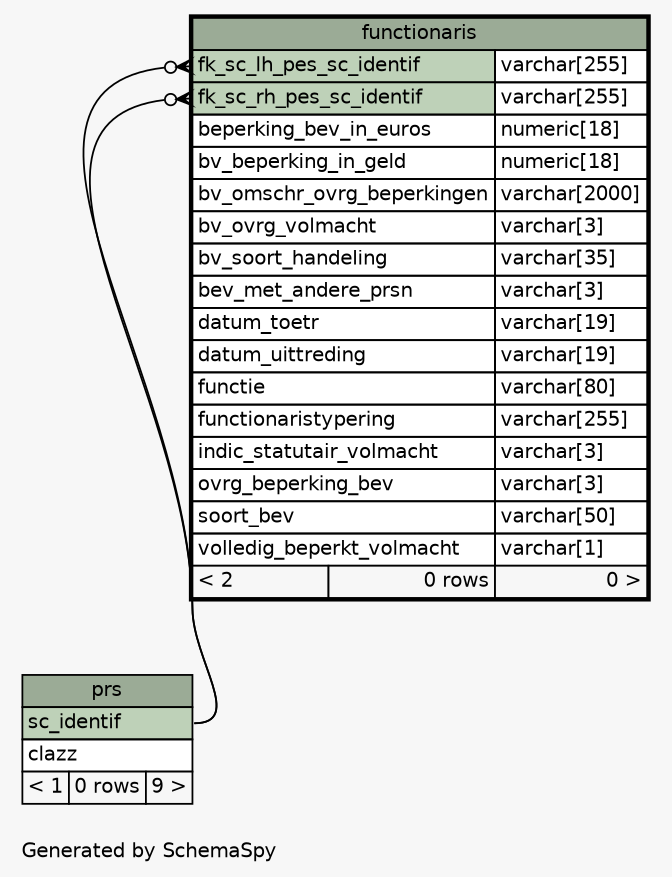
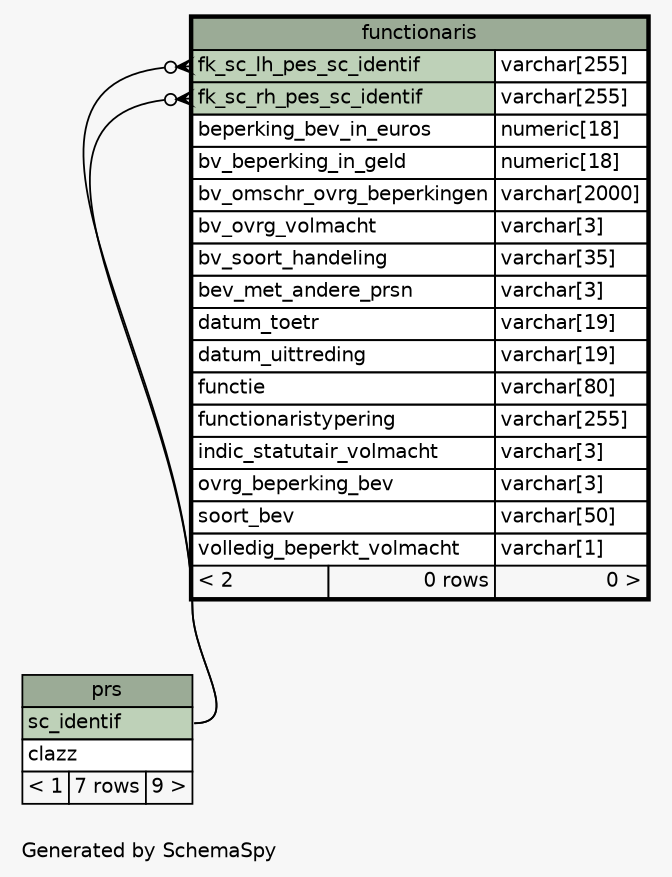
  digraph {
    bgcolor="#f7f7f7"
    fontname=Helvetica
    fontsize=11
    label="\nGenerated by SchemaSpy"
    labeljust=l
    nodesep=0.18
    rankdir=TB
    ranksep=0.46
    node [fontname=Helvetica fontsize=11 shape=plaintext]
    edge [arrowhead=none arrowsize=0.8 arrowtail=crowodot dir=back headport="sc_identif:e"]
    n1 [label=<     <TABLE BORDER="2" CELLBORDER="1" CELLSPACING="0" BGCOLOR="#ffffff">       <TR><TD COLSPAN="3" BGCOLOR="#9bab96" ALIGN="CENTER">functionaris</TD></TR>       <TR><TD PORT="fk_sc_lh_pes_sc_identif" COLSPAN="2" BGCOLOR="#bed1b8" ALIGN="LEFT">fk_sc_lh_pes_sc_identif</TD><TD PORT="fk_sc_lh_pes_sc_identif.type" ALIGN="LEFT">varchar[255]</TD></TR>       <TR><TD PORT="fk_sc_rh_pes_sc_identif" COLSPAN="2" BGCOLOR="#bed1b8" ALIGN="LEFT">fk_sc_rh_pes_sc_identif</TD><TD PORT="fk_sc_rh_pes_sc_identif.type" ALIGN="LEFT">varchar[255]</TD></TR>       <TR><TD PORT="beperking_bev_in_euros" COLSPAN="2" ALIGN="LEFT">beperking_bev_in_euros</TD><TD PORT="beperking_bev_in_euros.type" ALIGN="LEFT">numeric[18]</TD></TR>       <TR><TD PORT="bv_beperking_in_geld" COLSPAN="2" ALIGN="LEFT">bv_beperking_in_geld</TD><TD PORT="bv_beperking_in_geld.type" ALIGN="LEFT">numeric[18]</TD></TR>       <TR><TD PORT="bv_omschr_ovrg_beperkingen" COLSPAN="2" ALIGN="LEFT">bv_omschr_ovrg_beperkingen</TD><TD PORT="bv_omschr_ovrg_beperkingen.type" ALIGN="LEFT">varchar[2000]</TD></TR>       <TR><TD PORT="bv_ovrg_volmacht" COLSPAN="2" ALIGN="LEFT">bv_ovrg_volmacht</TD><TD PORT="bv_ovrg_volmacht.type" ALIGN="LEFT">varchar[3]</TD></TR>       <TR><TD PORT="bv_soort_handeling" COLSPAN="2" ALIGN="LEFT">bv_soort_handeling</TD><TD PORT="bv_soort_handeling.type" ALIGN="LEFT">varchar[35]</TD></TR>       <TR><TD PORT="bev_met_andere_prsn" COLSPAN="2" ALIGN="LEFT">bev_met_andere_prsn</TD><TD PORT="bev_met_andere_prsn.type" ALIGN="LEFT">varchar[3]</TD></TR>       <TR><TD PORT="datum_toetr" COLSPAN="2" ALIGN="LEFT">datum_toetr</TD><TD PORT="datum_toetr.type" ALIGN="LEFT">varchar[19]</TD></TR>       <TR><TD PORT="datum_uittreding" COLSPAN="2" ALIGN="LEFT">datum_uittreding</TD><TD PORT="datum_uittreding.type" ALIGN="LEFT">varchar[19]</TD></TR>       <TR><TD PORT="functie" COLSPAN="2" ALIGN="LEFT">functie</TD><TD PORT="functie.type" ALIGN="LEFT">varchar[80]</TD></TR>       <TR><TD PORT="functionaristypering" COLSPAN="2" ALIGN="LEFT">functionaristypering</TD><TD PORT="functionaristypering.type" ALIGN="LEFT">varchar[255]</TD></TR>       <TR><TD PORT="indic_statutair_volmacht" COLSPAN="2" ALIGN="LEFT">indic_statutair_volmacht</TD><TD PORT="indic_statutair_volmacht.type" ALIGN="LEFT">varchar[3]</TD></TR>       <TR><TD PORT="ovrg_beperking_bev" COLSPAN="2" ALIGN="LEFT">ovrg_beperking_bev</TD><TD PORT="ovrg_beperking_bev.type" ALIGN="LEFT">varchar[3]</TD></TR>       <TR><TD PORT="soort_bev" COLSPAN="2" ALIGN="LEFT">soort_bev</TD><TD PORT="soort_bev.type" ALIGN="LEFT">varchar[50]</TD></TR>       <TR><TD PORT="volledig_beperkt_volmacht" COLSPAN="2" ALIGN="LEFT">volledig_beperkt_volmacht</TD><TD PORT="volledig_beperkt_volmacht.type" ALIGN="LEFT">varchar[1]</TD></TR>       <TR><TD ALIGN="LEFT" BGCOLOR="#f7f7f7">&lt; 2</TD><TD ALIGN="RIGHT" BGCOLOR="#f7f7f7">0 rows</TD><TD ALIGN="RIGHT" BGCOLOR="#f7f7f7">0 &gt;</TD></TR>     </TABLE>>]
-   n2 [label=<     <TABLE BORDER="0" CELLBORDER="1" CELLSPACING="0" BGCOLOR="#ffffff">       <TR><TD COLSPAN="3" BGCOLOR="#9bab96" ALIGN="CENTER">prs</TD></TR>       <TR><TD PORT="sc_identif" COLSPAN="3" BGCOLOR="#bed1b8" ALIGN="LEFT">sc_identif</TD></TR>       <TR><TD PORT="clazz" COLSPAN="3" ALIGN="LEFT">clazz</TD></TR>       <TR><TD ALIGN="LEFT" BGCOLOR="#f7f7f7">&lt; 1</TD><TD ALIGN="RIGHT" BGCOLOR="#f7f7f7">0 rows</TD><TD ALIGN="RIGHT" BGCOLOR="#f7f7f7">9 &gt;</TD></TR>     </TABLE>>]
+   n2 [label=<     <TABLE BORDER="0" CELLBORDER="1" CELLSPACING="0" BGCOLOR="#ffffff">       <TR><TD COLSPAN="3" BGCOLOR="#9bab96" ALIGN="CENTER">prs</TD></TR>       <TR><TD PORT="sc_identif" COLSPAN="3" BGCOLOR="#bed1b8" ALIGN="LEFT">sc_identif</TD></TR>       <TR><TD PORT="clazz" COLSPAN="3" ALIGN="LEFT">clazz</TD></TR>       <TR><TD ALIGN="LEFT" BGCOLOR="#f7f7f7">&lt; 1</TD><TD ALIGN="RIGHT" BGCOLOR="#f7f7f7">7 rows</TD><TD ALIGN="RIGHT" BGCOLOR="#f7f7f7">9 &gt;</TD></TR>     </TABLE>>]
    n1 -> n2 [tailport="fk_sc_lh_pes_sc_identif:w"]
    n1 -> n2 [tailport="fk_sc_rh_pes_sc_identif:w"]
  }
